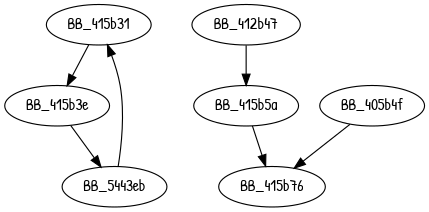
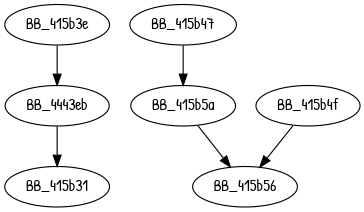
  digraph {
    fontname="Patrick Hand"
    node [fontname="Patrick Hand"]
    edge [fontname="Patrick Hand"]
    BB_415b31
    BB_415b3e
-   BB_4443eb [label=BB_5443eb]
-   BB_415b47 [label=BB_412b47]
+   BB_4443eb
+   BB_415b47
    BB_415b5a
-   BB_415b4f [label=BB_405b4f]
-   BB_415b56 [label=BB_415b76]
-   BB_415b31 -> BB_415b3e
+   BB_415b4f
+   BB_415b56
    BB_415b3e -> BB_4443eb
    BB_4443eb -> BB_415b31
    BB_415b47 -> BB_415b5a
    BB_415b5a -> BB_415b56
    BB_415b4f -> BB_415b56
  }
